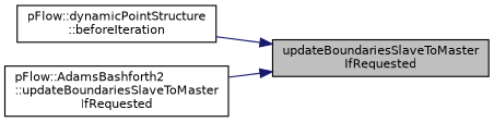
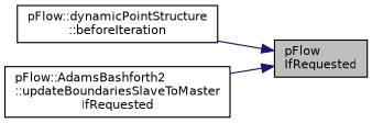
  digraph {
    rankdir=RL
    node [color=black fillcolor=white fontname=Helvetica fontsize=10 shape=record style=filled]
    edge [color=midnightblue dir=back fontname=Helvetica fontsize=10 labelfontname=Helvetica labelfontsize=10 style=solid]
-   n1 [fillcolor=grey75 fontcolor=black height=0.2 label="updateBoundariesSlaveToMaster\lIfRequested" width=0.4]
+   n1 [fillcolor=grey75 fontcolor=black height=0.2 label="pFlow\lIfRequested" width=0.4]
    n2 [height=0.2 label="pFlow::dynamicPointStructure\l::beforeIteration" width=0.4]
    n3 [height=0.2 label="pFlow::AdamsBashforth2\l::updateBoundariesSlaveToMaster\lIfRequested" width=0.4]
    n1 -> n2
    n1 -> n3
  }
